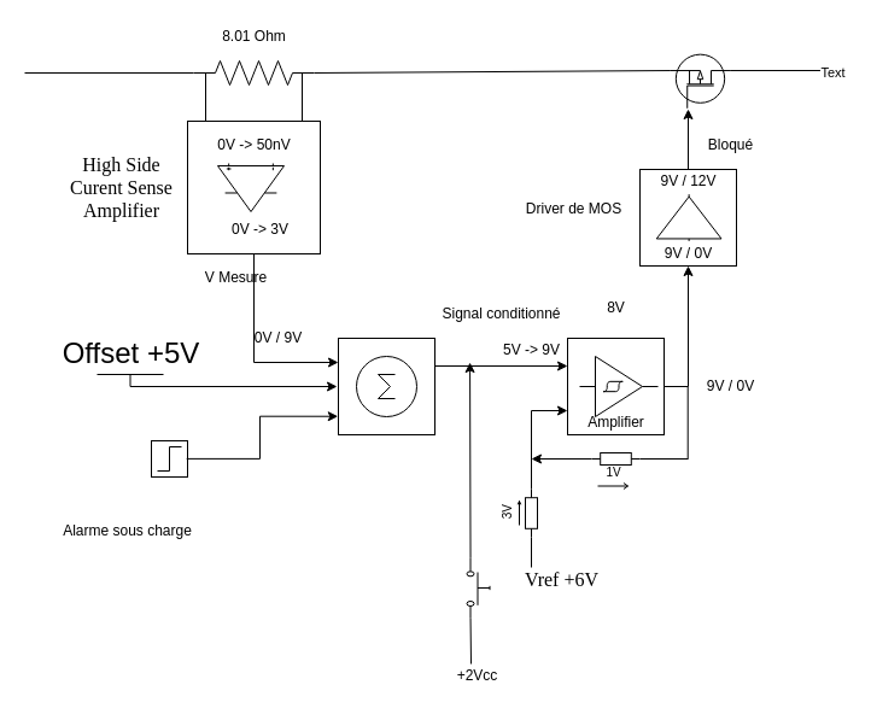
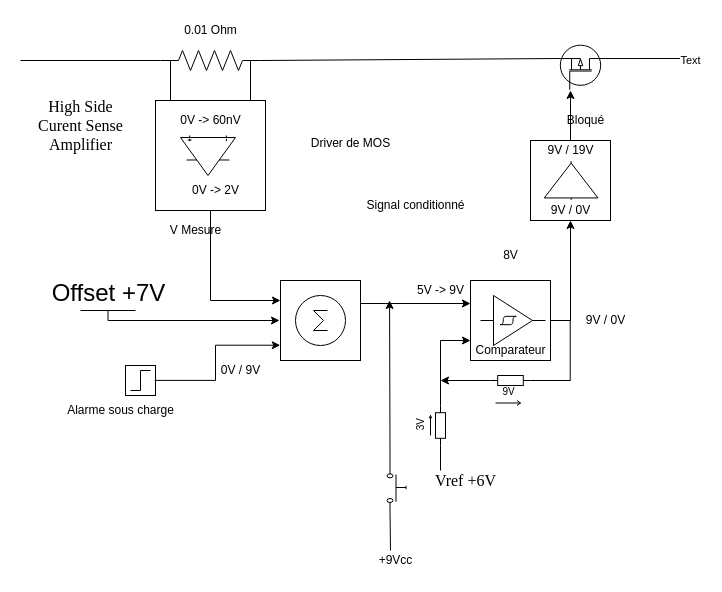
  <mxCell id="0" />
  <mxCell id="1" parent="0" />
  <mxCell id="2" value="" style="whiteSpace=wrap;html=1;aspect=fixed;" vertex="1" parent="1"><mxGeometry x="125" y="365" width="30" height="30" as="geometry" /></mxCell>
  <mxCell id="3" style="edgeStyle=orthogonalEdgeStyle;rounded=0;orthogonalLoop=1;jettySize=auto;html=1;exitX=1;exitY=0.5;exitDx=0;exitDy=0;entryX=0;entryY=0.5;entryDx=0;entryDy=0;" edge="1" parent="1"><mxGeometry relative="1" as="geometry"><mxPoint x="360" y="303" as="sourcePoint" /><mxPoint x="470" y="303" as="targetPoint" /></mxGeometry></mxCell>
  <mxCell id="4" value="" style="whiteSpace=wrap;html=1;aspect=fixed;" parent="1" vertex="1"><mxGeometry x="280" y="280" width="80" height="80" as="geometry" /></mxCell>
  <mxCell id="5" style="edgeStyle=orthogonalEdgeStyle;rounded=0;orthogonalLoop=1;jettySize=auto;html=1;exitX=0.5;exitY=0;exitDx=0;exitDy=0;" edge="1" parent="1" source="6"><mxGeometry relative="1" as="geometry"><mxPoint x="570" y="90" as="targetPoint" /></mxGeometry></mxCell>
  <mxCell id="6" value="" style="whiteSpace=wrap;html=1;aspect=fixed;" parent="1" vertex="1"><mxGeometry x="530" y="140" width="80" height="80" as="geometry" /></mxCell>
  <mxCell id="7" value="" style="pointerEvents=1;verticalLabelPosition=bottom;shadow=0;dashed=0;align=center;html=1;verticalAlign=top;shape=mxgraph.electrical.resistors.resistor_2;" parent="1" vertex="1"><mxGeometry x="160" y="50" width="100" height="20" as="geometry" /></mxCell>
  <mxCell id="8" value="" style="verticalLabelPosition=bottom;shadow=0;dashed=0;align=center;html=1;verticalAlign=top;shape=mxgraph.electrical.abstract.sum;" parent="1" vertex="1"><mxGeometry x="295" y="295" width="50" height="50" as="geometry" /></mxCell>
  <mxCell id="9" style="edgeStyle=orthogonalEdgeStyle;rounded=0;orthogonalLoop=1;jettySize=auto;html=1;exitX=0.5;exitY=1;exitDx=0;exitDy=0;entryX=0;entryY=0.25;entryDx=0;entryDy=0;" edge="1" parent="1" source="10" target="4"><mxGeometry relative="1" as="geometry" /></mxCell>
  <mxCell id="10" value="" style="whiteSpace=wrap;html=1;aspect=fixed;" parent="1" vertex="1"><mxGeometry x="155" y="100" width="110" height="110" as="geometry" /></mxCell>
  <mxCell id="11" value="" style="endArrow=none;html=1;" parent="1" edge="1"><mxGeometry width="50" height="50" relative="1" as="geometry"><mxPoint x="250" y="100" as="sourcePoint" /><mxPoint x="250" y="60" as="targetPoint" /></mxGeometry></mxCell>
  <mxCell id="12" value="" style="endArrow=none;html=1;" parent="1" edge="1"><mxGeometry width="50" height="50" relative="1" as="geometry"><mxPoint x="170" y="100" as="sourcePoint" /><mxPoint x="170" y="60" as="targetPoint" /></mxGeometry></mxCell>
  <mxCell id="13" style="edgeStyle=orthogonalEdgeStyle;rounded=0;orthogonalLoop=1;jettySize=auto;html=1;exitX=1;exitY=0.5;exitDx=0;exitDy=0;entryX=0.5;entryY=1;entryDx=0;entryDy=0;" edge="1" parent="1" source="14" target="6"><mxGeometry relative="1" as="geometry" /></mxCell>
  <mxCell id="14" value="" style="whiteSpace=wrap;html=1;aspect=fixed;" parent="1" vertex="1"><mxGeometry x="470" y="280" width="80" height="80" as="geometry" /></mxCell>
  <mxCell id="15" value="" style="endArrow=none;html=1;exitX=1;exitY=0.5;exitDx=0;exitDy=0;exitPerimeter=0;entryX=0.7;entryY=1;entryDx=0;entryDy=0;entryPerimeter=0;" parent="1" source="7" target="33" edge="1"><mxGeometry width="50" height="50" relative="1" as="geometry"><mxPoint x="310" y="260" as="sourcePoint" /><mxPoint x="550" y="58" as="targetPoint" /></mxGeometry></mxCell>
  <mxCell id="16" value="" style="endArrow=none;html=1;entryX=0;entryY=0.5;entryDx=0;entryDy=0;entryPerimeter=0;" parent="1" target="7" edge="1"><mxGeometry width="50" height="50" relative="1" as="geometry"><mxPoint x="20" y="60" as="sourcePoint" /><mxPoint x="360" y="210" as="targetPoint" /></mxGeometry></mxCell>
  <mxCell id="17" value="" style="endArrow=none;html=1;entryX=0.7;entryY=0;entryDx=0;entryDy=0;entryPerimeter=0;" edge="1" parent="1" target="33"><mxGeometry width="50" height="50" relative="1" as="geometry"><mxPoint x="700" y="58" as="sourcePoint" /><mxPoint x="615" y="57.96" as="targetPoint" /></mxGeometry></mxCell>
  <mxCell id="18" value="Text" style="edgeLabel;html=1;align=center;verticalAlign=middle;resizable=0;points=[];" vertex="1" connectable="0" parent="17"><mxGeometry x="-0.773" y="1" relative="1" as="geometry"><mxPoint as="offset" /></mxGeometry></mxCell>
  <mxCell id="19" value="V Mesure" style="text;html=1;align=center;verticalAlign=middle;resizable=0;points=[];autosize=1;" vertex="1" parent="1"><mxGeometry x="160" y="220" width="70" height="20" as="geometry" /></mxCell>
  <mxCell id="20" style="edgeStyle=none;rounded=0;orthogonalLoop=1;jettySize=auto;html=1;exitX=0.5;exitY=0;exitDx=0;exitDy=0;exitPerimeter=0;" edge="1" parent="1" source="25"><mxGeometry relative="1" as="geometry"><mxPoint x="155" y="320" as="sourcePoint" /><mxPoint x="279" y="320" as="targetPoint" /></mxGeometry></mxCell>
  <mxCell id="21" style="edgeStyle=orthogonalEdgeStyle;rounded=0;orthogonalLoop=1;jettySize=auto;html=1;entryX=-0.003;entryY=0.809;entryDx=0;entryDy=0;entryPerimeter=0;exitX=1.21;exitY=0.495;exitDx=0;exitDy=0;exitPerimeter=0;" edge="1" parent="1" source="22" target="4"><mxGeometry relative="1" as="geometry"><mxPoint x="160" y="380" as="sourcePoint" /></mxGeometry></mxCell>
  <mxCell id="22" value="" style="pointerEvents=1;verticalLabelPosition=bottom;shadow=0;dashed=0;align=center;html=1;verticalAlign=top;shape=mxgraph.electrical.waveforms.step_1;" vertex="1" parent="1"><mxGeometry x="130" y="370" width="20" height="20" as="geometry" /></mxCell>
- <mxCell id="23" value="0V -&amp;gt; 50nV" style="text;html=1;resizable=0;autosize=1;align=center;verticalAlign=middle;points=[];fillColor=none;strokeColor=none;rounded=0;" vertex="1" parent="1"><mxGeometry x="170" y="110" width="80" height="20" as="geometry" /></mxCell>
- <mxCell id="24" value="0V -&amp;gt; 3V" style="text;html=1;resizable=0;autosize=1;align=center;verticalAlign=middle;points=[];fillColor=none;strokeColor=none;rounded=0;" vertex="1" parent="1"><mxGeometry x="185" y="180" width="60" height="20" as="geometry" /></mxCell>
- <mxCell id="25" value="Offset +5V" style="verticalLabelPosition=top;verticalAlign=bottom;shape=mxgraph.electrical.signal_sources.vdd;shadow=0;dashed=0;align=center;strokeWidth=1;fontSize=24;html=1;flipV=1;" vertex="1" parent="1"><mxGeometry x="80" y="310" width="55" height="10" as="geometry" /></mxCell>
- <mxCell id="26" value="Signal conditionné" style="text;html=1;align=center;verticalAlign=middle;resizable=0;points=[];autosize=1;" vertex="1" parent="1"><mxGeometry x="360" y="250" width="110" height="20" as="geometry" /></mxCell>
- <mxCell id="27" value="Alarme sous charge" style="text;html=1;align=center;verticalAlign=middle;resizable=0;points=[];autosize=1;" vertex="1" parent="1"><mxGeometry x="45" y="430" width="120" height="20" as="geometry" /></mxCell>
- <mxCell id="28" value="0V / 9V" style="text;html=1;align=center;verticalAlign=middle;resizable=0;points=[];autosize=1;" vertex="1" parent="1"><mxGeometry x="205" y="270" width="50" height="20" as="geometry" /></mxCell>
+ <mxCell id="23" value="0V -&amp;gt; 60nV" style="text;html=1;resizable=0;autosize=1;align=center;verticalAlign=middle;points=[];fillColor=none;strokeColor=none;rounded=0;" vertex="1" parent="1"><mxGeometry x="170" y="110" width="80" height="20" as="geometry" /></mxCell>
+ <mxCell id="24" value="0V -&amp;gt; 2V" style="text;html=1;resizable=0;autosize=1;align=center;verticalAlign=middle;points=[];fillColor=none;strokeColor=none;rounded=0;" vertex="1" parent="1"><mxGeometry x="185" y="180" width="60" height="20" as="geometry" /></mxCell>
+ <mxCell id="25" value="Offset +7V" style="verticalLabelPosition=top;verticalAlign=bottom;shape=mxgraph.electrical.signal_sources.vdd;shadow=0;dashed=0;align=center;strokeWidth=1;fontSize=24;html=1;flipV=1;" vertex="1" parent="1"><mxGeometry x="80" y="310" width="55" height="10" as="geometry" /></mxCell>
+ <mxCell id="26" value="Signal conditionné" style="text;html=1;align=center;verticalAlign=middle;resizable=0;points=[];autosize=1;" vertex="1" parent="1"><mxGeometry x="360" y="195" width="110" height="20" as="geometry" /></mxCell>
+ <mxCell id="27" value="Alarme sous charge" style="text;html=1;align=center;verticalAlign=middle;resizable=0;points=[];autosize=1;" vertex="1" parent="1"><mxGeometry x="60" y="400" width="120" height="20" as="geometry" /></mxCell>
+ <mxCell id="28" value="0V / 9V" style="text;html=1;align=center;verticalAlign=middle;resizable=0;points=[];autosize=1;" vertex="1" parent="1"><mxGeometry x="215" y="360" width="50" height="20" as="geometry" /></mxCell>
  <mxCell id="29" value="" style="verticalLabelPosition=bottom;shadow=0;dashed=0;align=center;html=1;verticalAlign=top;shape=mxgraph.electrical.abstract.operational_amp_1;rotation=90;" vertex="1" parent="1"><mxGeometry x="187.5" y="127.5" width="40" height="55" as="geometry" /></mxCell>
- <mxCell id="30" value="8.01 Ohm" style="text;html=1;align=center;verticalAlign=middle;resizable=0;points=[];autosize=1;" vertex="1" parent="1"><mxGeometry x="175" y="20" width="70" height="20" as="geometry" /></mxCell>
+ <mxCell id="30" value="0.01 Ohm" style="text;html=1;align=center;verticalAlign=middle;resizable=0;points=[];autosize=1;" vertex="1" parent="1"><mxGeometry x="175" y="20" width="70" height="20" as="geometry" /></mxCell>
  <mxCell id="31" value="9V / 0V" style="text;html=1;resizable=0;autosize=1;align=center;verticalAlign=middle;points=[];fillColor=none;strokeColor=none;rounded=0;" vertex="1" parent="1"><mxGeometry x="545" y="200" width="50" height="20" as="geometry" /></mxCell>
- <mxCell id="32" value="9V / 12V" style="text;html=1;resizable=0;autosize=1;align=center;verticalAlign=middle;points=[];fillColor=none;strokeColor=none;rounded=0;" vertex="1" parent="1"><mxGeometry x="540" y="140" width="60" height="20" as="geometry" /></mxCell>
+ <mxCell id="32" value="9V / 19V" style="text;html=1;resizable=0;autosize=1;align=center;verticalAlign=middle;points=[];fillColor=none;strokeColor=none;rounded=0;" vertex="1" parent="1"><mxGeometry x="540" y="140" width="60" height="20" as="geometry" /></mxCell>
  <mxCell id="33" value="" style="verticalLabelPosition=bottom;shadow=0;dashed=0;align=center;html=1;verticalAlign=top;shape=mxgraph.electrical.mosfets1.p-channel_mosfet_1;rotation=90;flipH=1;" vertex="1" parent="1"><mxGeometry x="557.68" y="42.32" width="44.64" height="49.29" as="geometry" /></mxCell>
- <mxCell id="34" value="Bloqué" style="text;html=1;align=center;verticalAlign=middle;resizable=0;points=[];autosize=1;" vertex="1" parent="1"><mxGeometry x="580" y="110" width="50" height="20" as="geometry" /></mxCell>
+ <mxCell id="34" value="Bloqué" style="text;html=1;align=center;verticalAlign=middle;resizable=0;points=[];autosize=1;" vertex="1" parent="1"><mxGeometry x="560" y="110" width="50" height="20" as="geometry" /></mxCell>
  <mxCell id="35" style="edgeStyle=none;rounded=0;orthogonalLoop=1;jettySize=auto;html=1;exitX=0;exitY=0.5;exitDx=0;exitDy=0;exitPerimeter=0;" edge="1" parent="1" source="36"><mxGeometry relative="1" as="geometry"><mxPoint x="440" y="380" as="targetPoint" /></mxGeometry></mxCell>
  <mxCell id="36" value="" style="pointerEvents=1;verticalLabelPosition=bottom;shadow=0;dashed=0;align=center;html=1;verticalAlign=top;shape=mxgraph.electrical.resistors.resistor_1;" vertex="1" parent="1"><mxGeometry x="490" y="375" width="40" height="10" as="geometry" /></mxCell>
  <mxCell id="37" style="edgeStyle=orthogonalEdgeStyle;rounded=0;orthogonalLoop=1;jettySize=auto;html=1;exitX=1;exitY=0.5;exitDx=0;exitDy=0;exitPerimeter=0;entryX=0;entryY=0.75;entryDx=0;entryDy=0;" edge="1" parent="1" source="38" target="14"><mxGeometry relative="1" as="geometry" /></mxCell>
  <mxCell id="38" value="" style="pointerEvents=1;verticalLabelPosition=bottom;shadow=0;dashed=0;align=center;html=1;verticalAlign=top;shape=mxgraph.electrical.resistors.resistor_1;rotation=-90;" vertex="1" parent="1"><mxGeometry x="420" y="420" width="40" height="10" as="geometry" /></mxCell>
  <mxCell id="39" value="" style="verticalLabelPosition=bottom;shadow=0;dashed=0;align=center;html=1;verticalAlign=top;shape=mxgraph.electrical.abstract.amplifier;rotation=-90;" vertex="1" parent="1"><mxGeometry x="551.25" y="153.13" width="38.75" height="53.75" as="geometry" /></mxCell>
- <mxCell id="40" value="Driver de MOS" style="text;html=1;align=center;verticalAlign=middle;resizable=0;points=[];autosize=1;" vertex="1" parent="1"><mxGeometry x="430" y="162.5" width="90" height="20" as="geometry" /></mxCell>
- <mxCell id="41" value="&lt;span lang=&quot;EN-US&quot; style=&quot;font-size: 12.0pt ; font-family: &amp;#34;times new roman&amp;#34; , serif&quot;&gt;High&amp;nbsp;Side &lt;br&gt;Curent Sense &lt;br&gt;Amplifier&lt;/span&gt;" style="text;html=1;align=center;verticalAlign=middle;resizable=0;points=[];autosize=1;" vertex="1" parent="1"><mxGeometry x="50" y="130" width="100" height="50" as="geometry" /></mxCell>
+ <mxCell id="40" value="Driver de MOS" style="text;html=1;align=center;verticalAlign=middle;resizable=0;points=[];autosize=1;" vertex="1" parent="1"><mxGeometry x="305" y="132.5" width="90" height="20" as="geometry" /></mxCell>
+ <mxCell id="41" value="&lt;span lang=&quot;EN-US&quot; style=&quot;font-size: 12.0pt ; font-family: &amp;#34;times new roman&amp;#34; , serif&quot;&gt;High&amp;nbsp;Side &lt;br&gt;Curent Sense &lt;br&gt;Amplifier&lt;/span&gt;" style="text;html=1;align=center;verticalAlign=middle;resizable=0;points=[];autosize=1;" vertex="1" parent="1"><mxGeometry x="30" y="100" width="100" height="50" as="geometry" /></mxCell>
  <mxCell id="42" style="edgeStyle=none;rounded=0;orthogonalLoop=1;jettySize=auto;html=1;exitX=0;exitY=0.84;exitDx=0;exitDy=0;exitPerimeter=0;" edge="1" parent="1" source="43"><mxGeometry relative="1" as="geometry"><mxPoint x="389.059" y="300" as="targetPoint" /></mxGeometry></mxCell>
  <mxCell id="43" value="" style="pointerEvents=1;verticalLabelPosition=bottom;shadow=0;dashed=0;align=center;html=1;verticalAlign=top;shape=mxgraph.electrical.electro-mechanical.push_switch_no;rotation=90;" vertex="1" parent="1"><mxGeometry x="371" y="477.5" width="50" height="19" as="geometry" /></mxCell>
  <mxCell id="44" value="" style="endArrow=none;html=1;" edge="1" parent="1"><mxGeometry width="50" height="50" relative="1" as="geometry"><mxPoint x="569.71" y="380" as="sourcePoint" /><mxPoint x="569.71" y="320" as="targetPoint" /></mxGeometry></mxCell>
  <mxCell id="45" value="" style="endArrow=none;html=1;exitX=1;exitY=0.5;exitDx=0;exitDy=0;exitPerimeter=0;" edge="1" parent="1" source="36"><mxGeometry width="50" height="50" relative="1" as="geometry"><mxPoint x="530" y="390" as="sourcePoint" /><mxPoint x="570" y="380" as="targetPoint" /></mxGeometry></mxCell>
  <mxCell id="46" value="" style="endArrow=none;html=1;entryX=0;entryY=0.5;entryDx=0;entryDy=0;entryPerimeter=0;" edge="1" parent="1" target="38"><mxGeometry width="50" height="50" relative="1" as="geometry"><mxPoint x="440" y="470" as="sourcePoint" /><mxPoint x="270" y="490" as="targetPoint" /></mxGeometry></mxCell>
  <mxCell id="47" value="" style="endArrow=none;html=1;entryX=1;entryY=0.84;entryDx=0;entryDy=0;entryPerimeter=0;" edge="1" parent="1" target="43"><mxGeometry width="50" height="50" relative="1" as="geometry"><mxPoint x="390" y="550" as="sourcePoint" /><mxPoint x="270" y="490" as="targetPoint" /></mxGeometry></mxCell>
- <mxCell id="48" value="+2Vcc" style="text;html=1;align=center;verticalAlign=middle;resizable=0;points=[];autosize=1;" vertex="1" parent="1"><mxGeometry x="370" y="550" width="50" height="20" as="geometry" /></mxCell>
+ <mxCell id="48" value="+9Vcc" style="text;html=1;align=center;verticalAlign=middle;resizable=0;points=[];autosize=1;" vertex="1" parent="1"><mxGeometry x="370" y="550" width="50" height="20" as="geometry" /></mxCell>
  <mxCell id="49" value="&lt;font face=&quot;Times New Roman, serif&quot;&gt;&lt;span style=&quot;font-size: 16px&quot;&gt;Vref +6V&lt;/span&gt;&lt;/font&gt;" style="text;html=1;align=center;verticalAlign=middle;resizable=0;points=[];autosize=1;" vertex="1" parent="1"><mxGeometry x="425" y="470" width="80" height="20" as="geometry" /></mxCell>
  <mxCell id="50" value="" style="verticalLabelPosition=bottom;shadow=0;dashed=0;align=center;html=1;verticalAlign=top;shape=mxgraph.electrical.logic_gates.schmitt_trigger;" vertex="1" parent="1"><mxGeometry x="480" y="295" width="65" height="50" as="geometry" /></mxCell>
- <mxCell id="51" value="Amplifier" style="text;html=1;align=center;verticalAlign=middle;resizable=0;points=[];autosize=1;" vertex="1" parent="1"><mxGeometry x="465" y="340" width="90" height="20" as="geometry" /></mxCell>
+ <mxCell id="51" value="Comparateur" style="text;html=1;align=center;verticalAlign=middle;resizable=0;points=[];autosize=1;" vertex="1" parent="1"><mxGeometry x="465" y="340" width="90" height="20" as="geometry" /></mxCell>
  <mxCell id="52" value="9V / 0V" style="text;html=1;resizable=0;autosize=1;align=center;verticalAlign=middle;points=[];fillColor=none;strokeColor=none;rounded=0;" vertex="1" parent="1"><mxGeometry x="580" y="310" width="50" height="20" as="geometry" /></mxCell>
  <mxCell id="53" value="5V -&amp;gt; 9V" style="text;html=1;resizable=0;autosize=1;align=center;verticalAlign=middle;points=[];fillColor=none;strokeColor=none;rounded=0;" vertex="1" parent="1"><mxGeometry x="410" y="280" width="60" height="20" as="geometry" /></mxCell>
  <mxCell id="54" value="8V" style="text;html=1;resizable=0;autosize=1;align=center;verticalAlign=middle;points=[];fillColor=none;strokeColor=none;rounded=0;" vertex="1" parent="1"><mxGeometry x="495" y="245" width="30" height="20" as="geometry" /></mxCell>
- <mxCell id="55" value="1V" style="verticalLabelPosition=top;verticalAlign=bottom;shape=mxgraph.electrical.signal_sources.current_flow;shadow=0;dashed=0;align=center;strokeWidth=1;fontSize=10;html=1;" vertex="1" parent="1"><mxGeometry x="495" y="400" width="25" height="5" as="geometry" /></mxCell>
+ <mxCell id="55" value="9V" style="verticalLabelPosition=top;verticalAlign=bottom;shape=mxgraph.electrical.signal_sources.current_flow;shadow=0;dashed=0;align=center;strokeWidth=1;fontSize=10;html=1;" vertex="1" parent="1"><mxGeometry x="495" y="400" width="25" height="5" as="geometry" /></mxCell>
  <mxCell id="56" value="3V" style="verticalLabelPosition=top;verticalAlign=bottom;shape=mxgraph.electrical.signal_sources.current_flow;shadow=0;dashed=0;align=center;strokeWidth=1;fontSize=10;html=1;rotation=-90;" vertex="1" parent="1"><mxGeometry x="420" y="423.75" width="20" height="2.5" as="geometry" /></mxCell>
